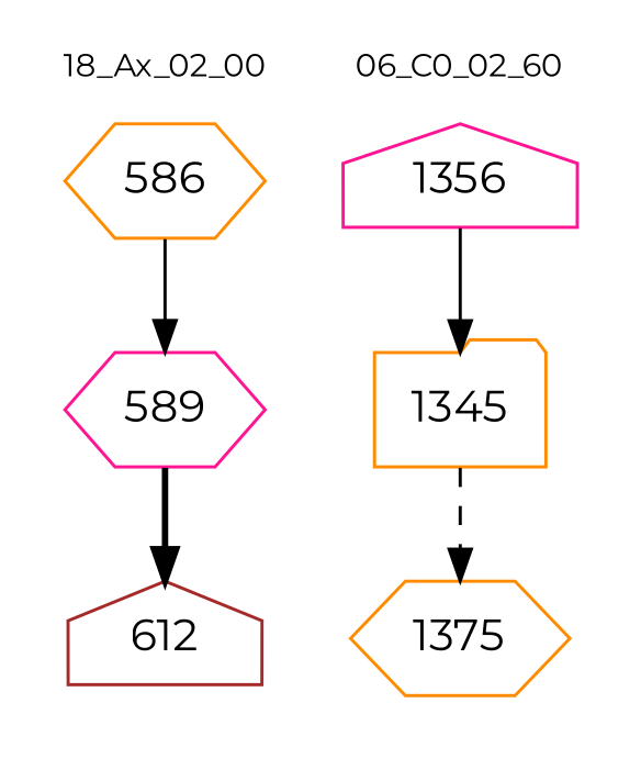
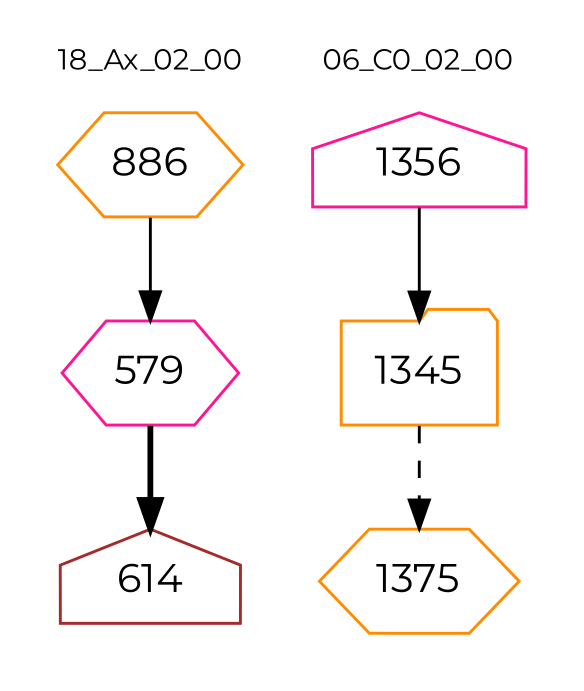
  digraph {
    fontname=Montserrat
    node [color=darkorange fontname=Montserrat shape=hexagon]
    edge [color=black fontname=Montserrat style=solid]
-   n1 [label=586]
-   n2 [color=deeppink label=589]
-   n3 [color=brown label=612 shape=house]
+   n1 [label=886]
+   n2 [color=deeppink label=579]
+   n3 [color=brown label=614 shape=house]
    n4 [color=deeppink label=1356 shape=house]
    n5 [label=1345 shape=folder]
    n6 [label=1375]
    subgraph cluster_1 {
      color=white
      fontsize=10
      label="18_Ax_02_00"
      n1
      n2
      n3
    }
    subgraph cluster_2 {
      color=white
      fontsize=10
-     label="06_C0_02_60"
+     label="06_C0_02_00"
      n4
      n5
      n6
    }
    n1 -> n2
    n2 -> n3 [style=bold]
    n4 -> n5
    n5 -> n6 [style=dashed]
  }
